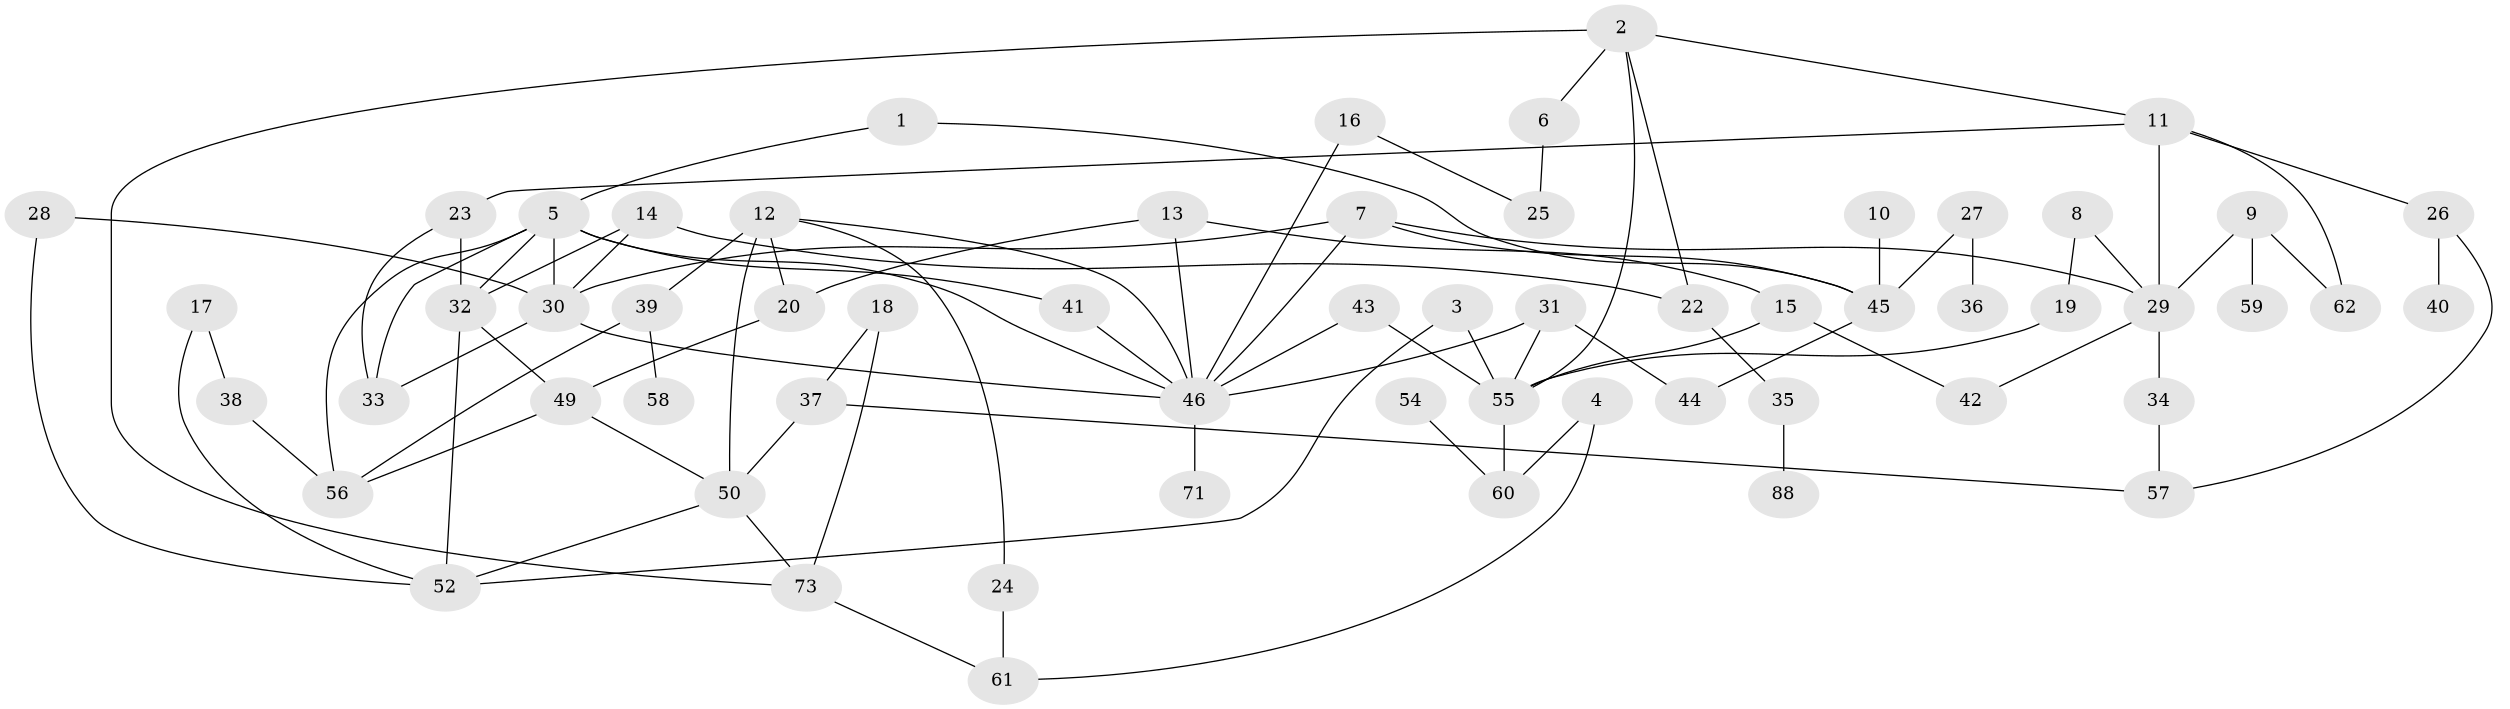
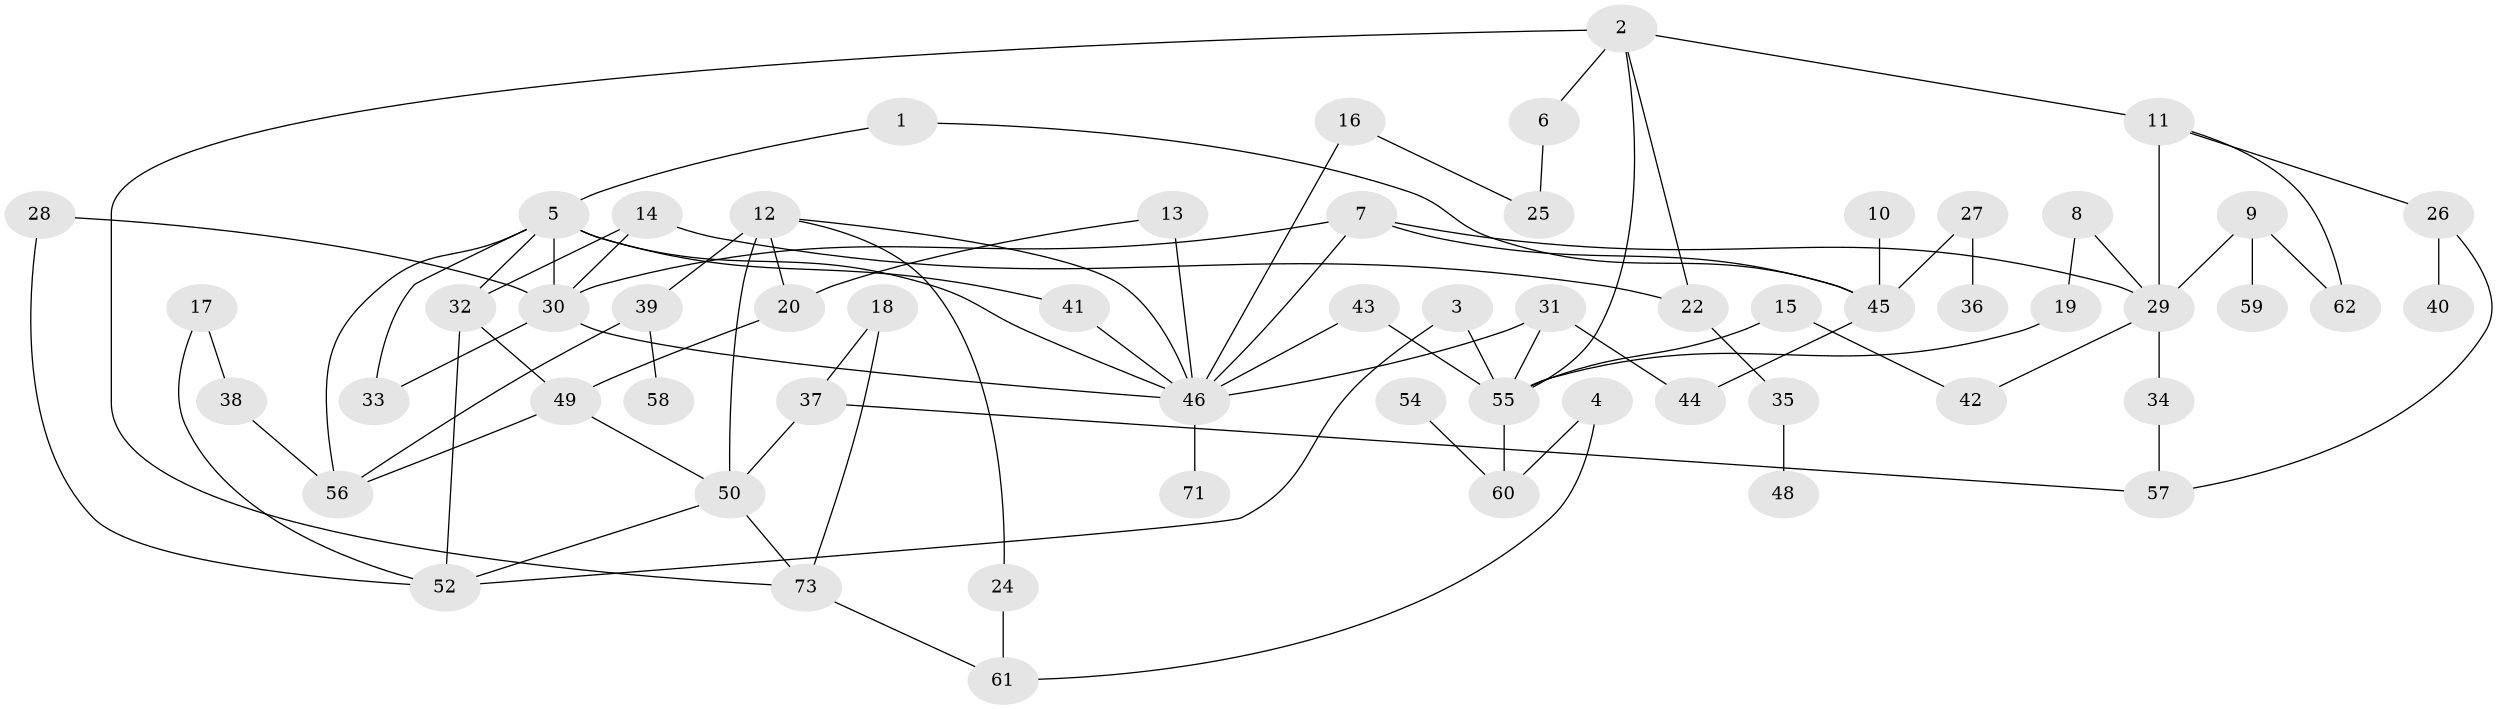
  graph {
    node [color=gray90 style=filled]
    edge [weight=1.0]
    1
    5
    45
    30
    32
    33
    41
    46
    56
    44
    2
    6
    11
    22
    n15 [label=73]
    55
    25
    29
    62
-   23
    26
    35
    61
    60
    3
    52
    4
    49
    n29 [label=71]
    7
    42
    34
    8
    19
    9
    59
    10
    40
    57
    12
    20
    24
    39
    50
    58
    13
    15
    14
    16
    17
    38
    18
    37
-   48 [label=88]
+   48
    27
    36
    28
    31
    54
    43
    1 -- 5
    1 -- 45
    5 -- 30
    5 -- 32 [weight=2.0]
    5 -- 33
    5 -- 41 [weight=2.0]
    5 -- 46
    5 -- 56
    45 -- 44
    30 -- 33
    30 -- 46
    32 -- 52
    32 -- 49
    41 -- 46
    46 -- n29
    2 -- 6
    2 -- 11
    2 -- 22
    2 -- n15
    2 -- 55
    6 -- 25
    11 -- 29
    11 -- 62
-   11 -- 23
    11 -- 26
    22 -- 35
    n15 -- 61
    55 -- 60
    29 -- 42
    29 -- 34
-   23 -- 32
-   23 -- 33
    26 -- 40
    26 -- 57
    35 -- 48
    3 -- 55
    3 -- 52
    4 -- 61
    4 -- 60
    49 -- 56
    49 -- 50
    7 -- 45
    7 -- 30
    7 -- 46
    7 -- 29
    34 -- 57
    8 -- 29
    8 -- 19
    19 -- 55
    9 -- 29
    9 -- 62
    9 -- 59
    10 -- 45
    12 -- 46
    12 -- 20
    12 -- 24
    12 -- 39 [weight=2.0]
    12 -- 50
    20 -- 49
    24 -- 61
    39 -- 56
    39 -- 58
    50 -- n15
    50 -- 52
    13 -- 46
    13 -- 20
-   13 -- 15
    15 -- 55
    15 -- 42
    14 -- 30
    14 -- 32
    14 -- 22
    16 -- 46
    16 -- 25
    17 -- 52
    17 -- 38
    38 -- 56
    18 -- n15
    18 -- 37
    37 -- 57
    37 -- 50
    27 -- 45
    27 -- 36
    28 -- 30
    28 -- 52
    31 -- 46
    31 -- 44
    31 -- 55
    54 -- 60
    43 -- 46
    43 -- 55
  }
